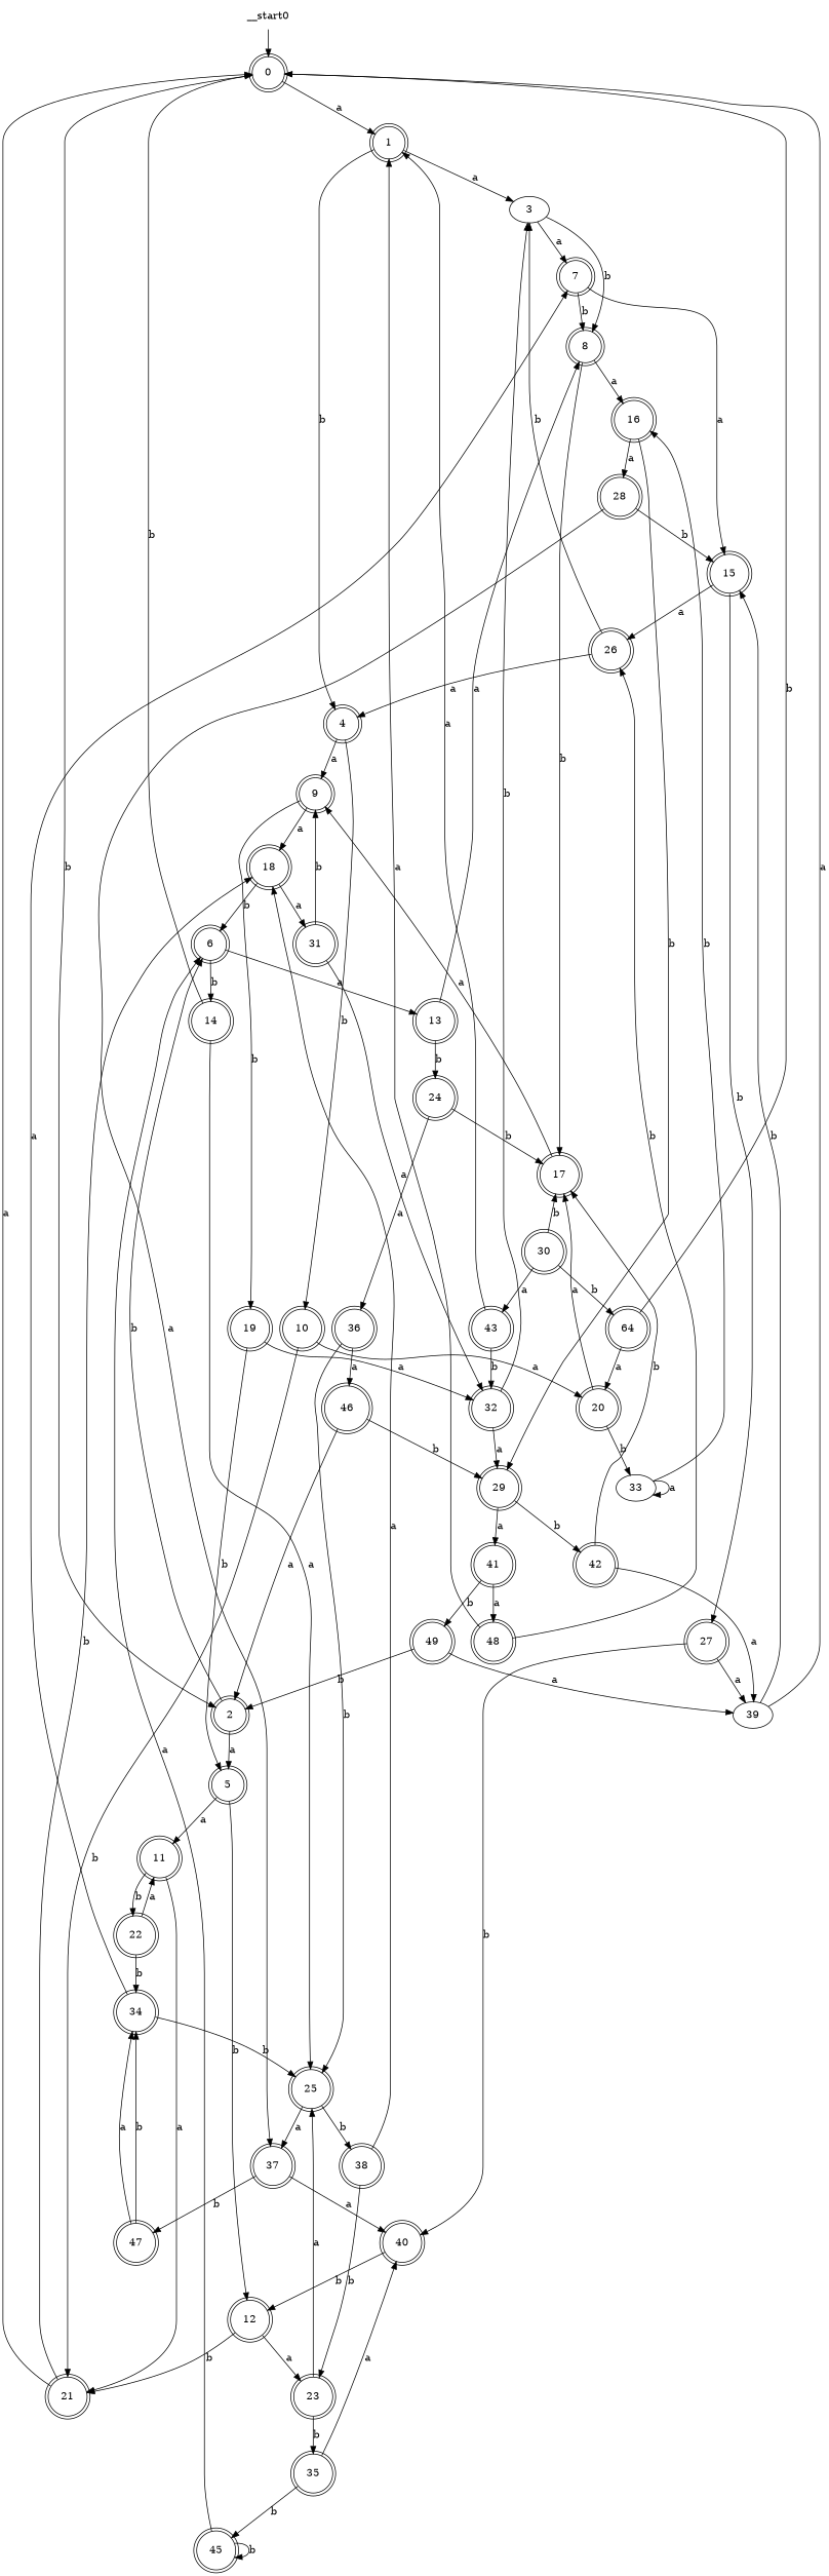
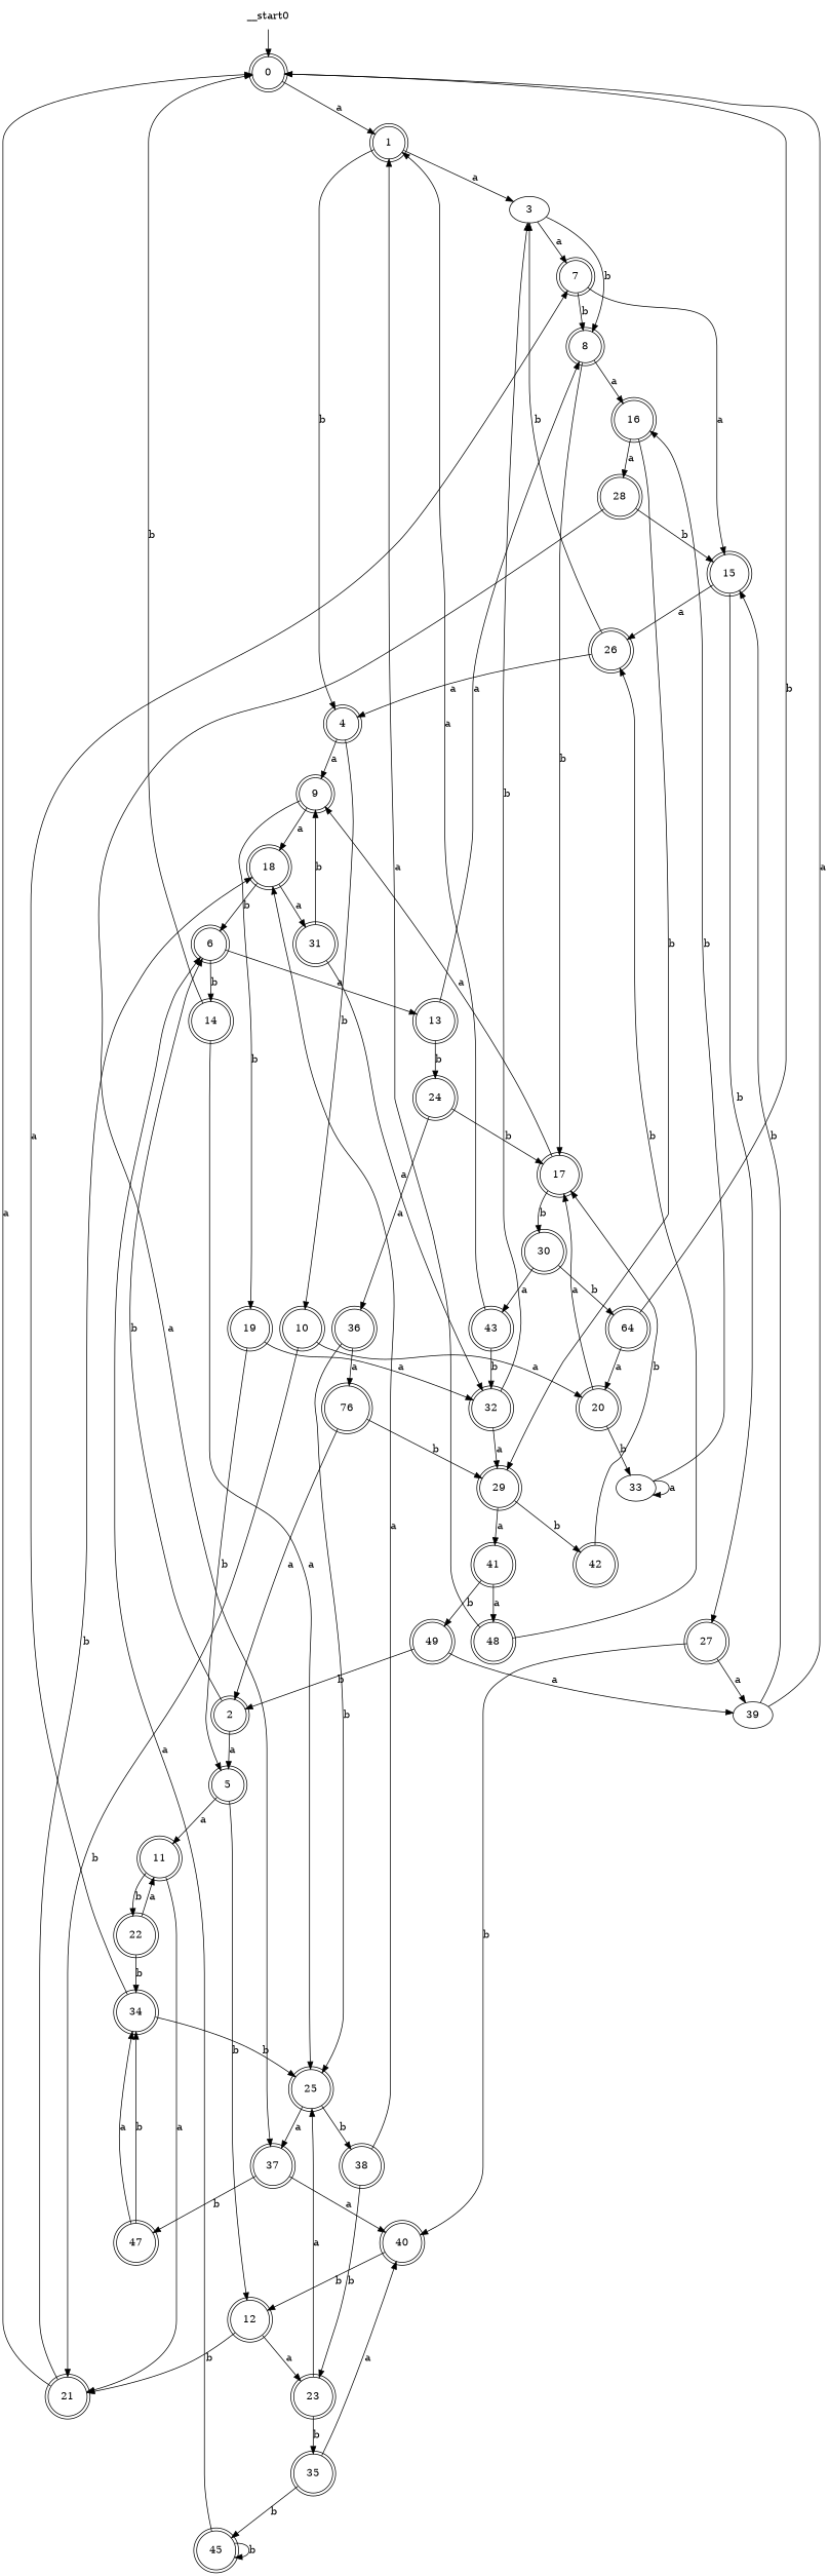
  digraph {
    node [shape=doublecircle]
    __start0 [shape=none]
    0
    1
    2
    3 [shape=""]
    4
    5
    6
    7
    8
    9
    10
    11
    12
    13
    14
    15
    16
    17
    18
    19
    20
    21
    22
    23
    24
    25
    26
    27
    28
    29
    30
    31
    32
    33 [shape=""]
    34
    35
    36
    37
    38
    39 [shape=""]
    40
    41
    42
    43
    n46 [label=64]
    45
-   46
+   46 [label=76]
    47
    48
    49
    __start0 -> 0
    0 -> 1 [label=a]
-   0 -> 2 [label=b]
    1 -> 3 [label=a]
    1 -> 4 [label=b]
    2 -> 5 [label=a]
    2 -> 6 [label=b]
    3 -> 7 [label=a]
    3 -> 8 [label=b]
    4 -> 9 [label=a]
    4 -> 10 [label=b]
    5 -> 11 [label=a]
    5 -> 12 [label=b]
    6 -> 13 [label=a]
    6 -> 14 [label=b]
    7 -> 8 [label=b]
    7 -> 15 [label=a]
    8 -> 16 [label=a]
    8 -> 17 [label=b]
    9 -> 18 [label=a]
    9 -> 19 [label=b]
    10 -> 20 [label=a]
    10 -> 21 [label=b]
    11 -> 21 [label=a]
    11 -> 22 [label=b]
    12 -> 21 [label=b]
    12 -> 23 [label=a]
    13 -> 8 [label=a]
    13 -> 24 [label=b]
    14 -> 0 [label=b]
    14 -> 25 [label=a]
    15 -> 26 [label=a]
    15 -> 27 [label=b]
    16 -> 28 [label=a]
    16 -> 29 [label=b]
    17 -> 9 [label=a]
-   30 -> 17 [label=b]
+   17 -> 30 [label=b]
    18 -> 6 [label=b]
    18 -> 31 [label=a]
    19 -> 5 [label=b]
    19 -> 32 [label=a]
    20 -> 17 [label=a]
    20 -> 33 [label=b]
    21 -> 0 [label=a]
    21 -> 18 [label=b]
    22 -> 11 [label=a]
    22 -> 34 [label=b]
    23 -> 25 [label=a]
    23 -> 35 [label=b]
    24 -> 17 [label=b]
    24 -> 36 [label=a]
    25 -> 37 [label=a]
    25 -> 38 [label=b]
    26 -> 3 [label=b]
    26 -> 4 [label=a]
    27 -> 39 [label=a]
    27 -> 40 [label=b]
    28 -> 15 [label=b]
    28 -> 37 [label=a]
    29 -> 41 [label=a]
    29 -> 42 [label=b]
    30 -> 43 [label=a]
    30 -> n46 [label=b]
    31 -> 9 [label=b]
    31 -> 32 [label=a]
    32 -> 3 [label=b]
    32 -> 29 [label=a]
    33 -> 16 [label=b]
    33 -> 33 [label=a]
    34 -> 7 [label=a]
    34 -> 25 [label=b]
    35 -> 40 [label=a]
    35 -> 45 [label=b]
    36 -> 25 [label=b]
    36 -> 46 [label=a]
    37 -> 40 [label=a]
    37 -> 47 [label=b]
    38 -> 18 [label=a]
    38 -> 23 [label=b]
    39 -> 0 [label=a]
    39 -> 15 [label=b]
    40 -> 12 [label=b]
    41 -> 48 [label=a]
    41 -> 49 [label=b]
    42 -> 17 [label=b]
-   42 -> 39 [label=a]
    43 -> 1 [label=a]
    43 -> 32 [label=b]
    n46 -> 0 [label=b]
    n46 -> 20 [label=a]
    45 -> 6 [label=a]
    45 -> 45 [label=b]
    46 -> 2 [label=a]
    46 -> 29 [label=b]
    47 -> 34 [label=a]
    47 -> 34 [label=b]
    48 -> 1 [label=a]
    48 -> 26 [label=b]
    49 -> 2 [label=b]
    49 -> 39 [label=a]
  }
